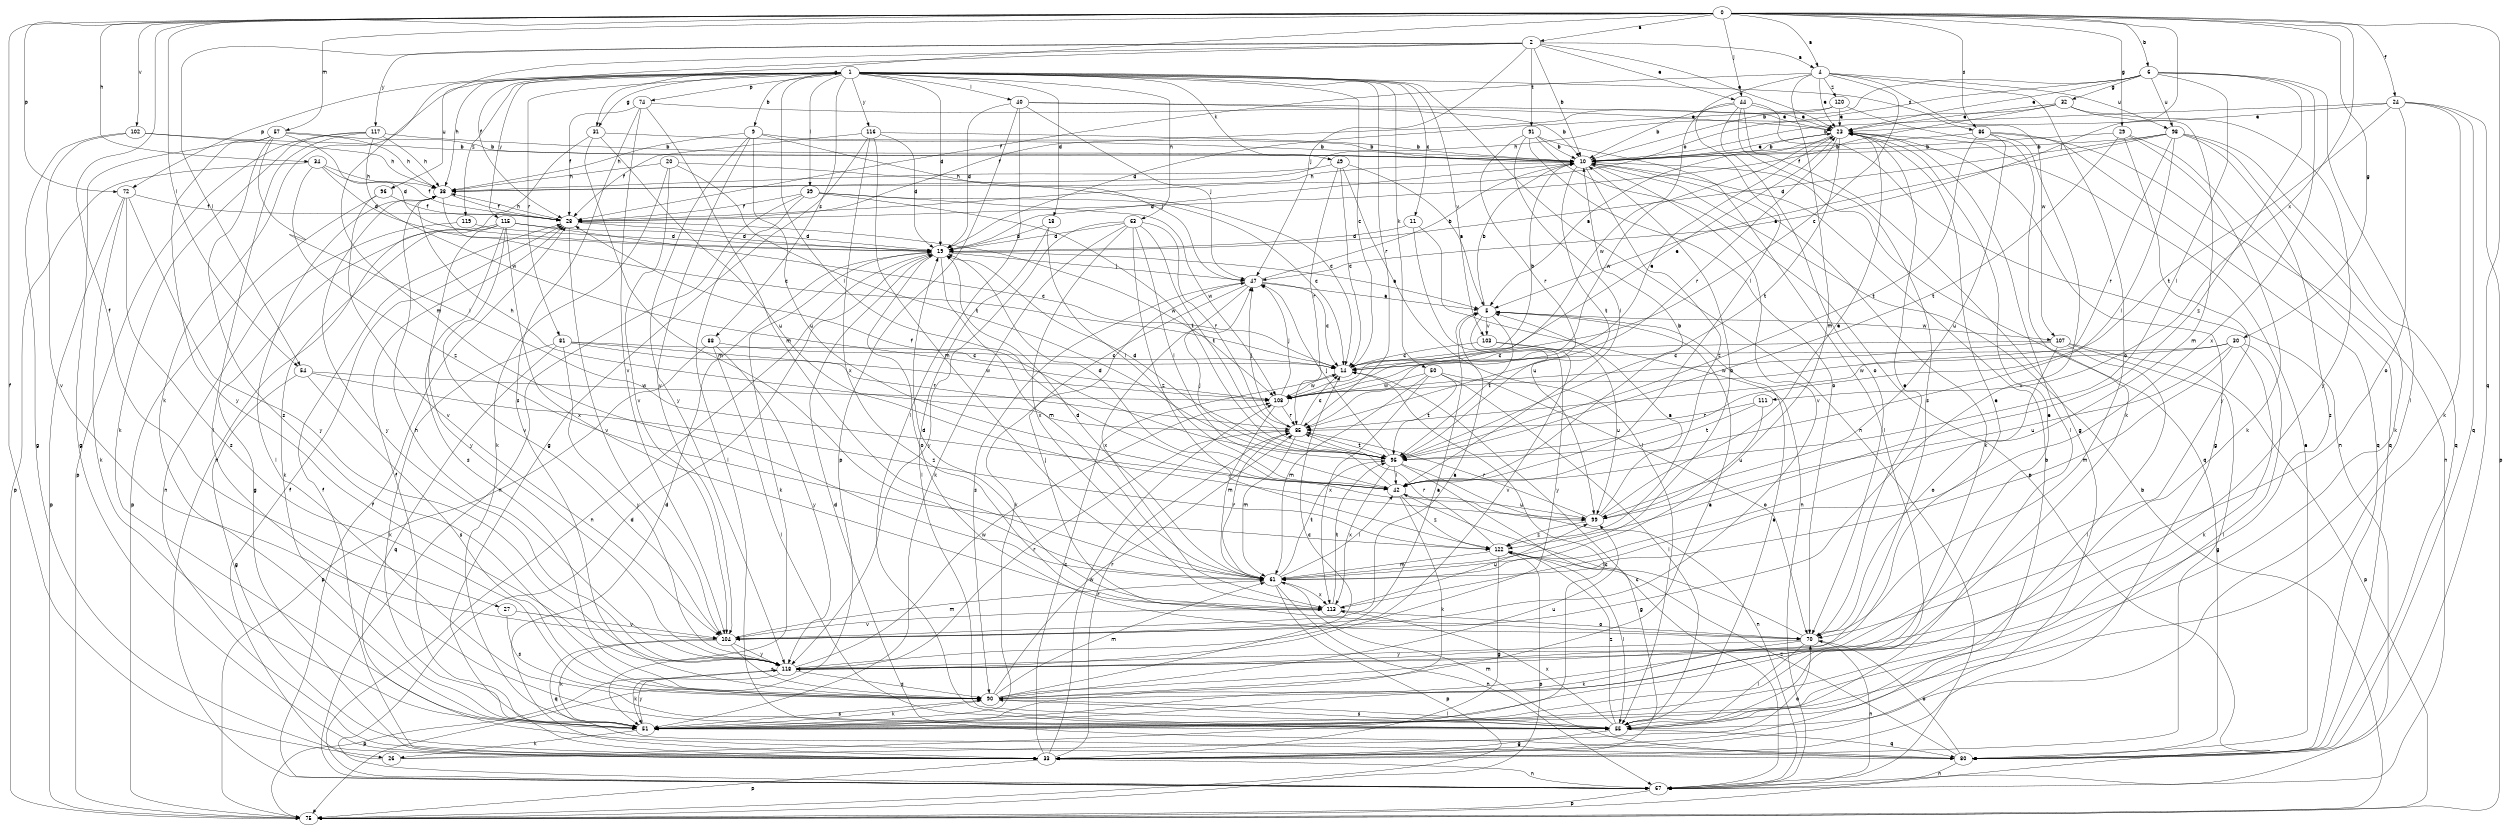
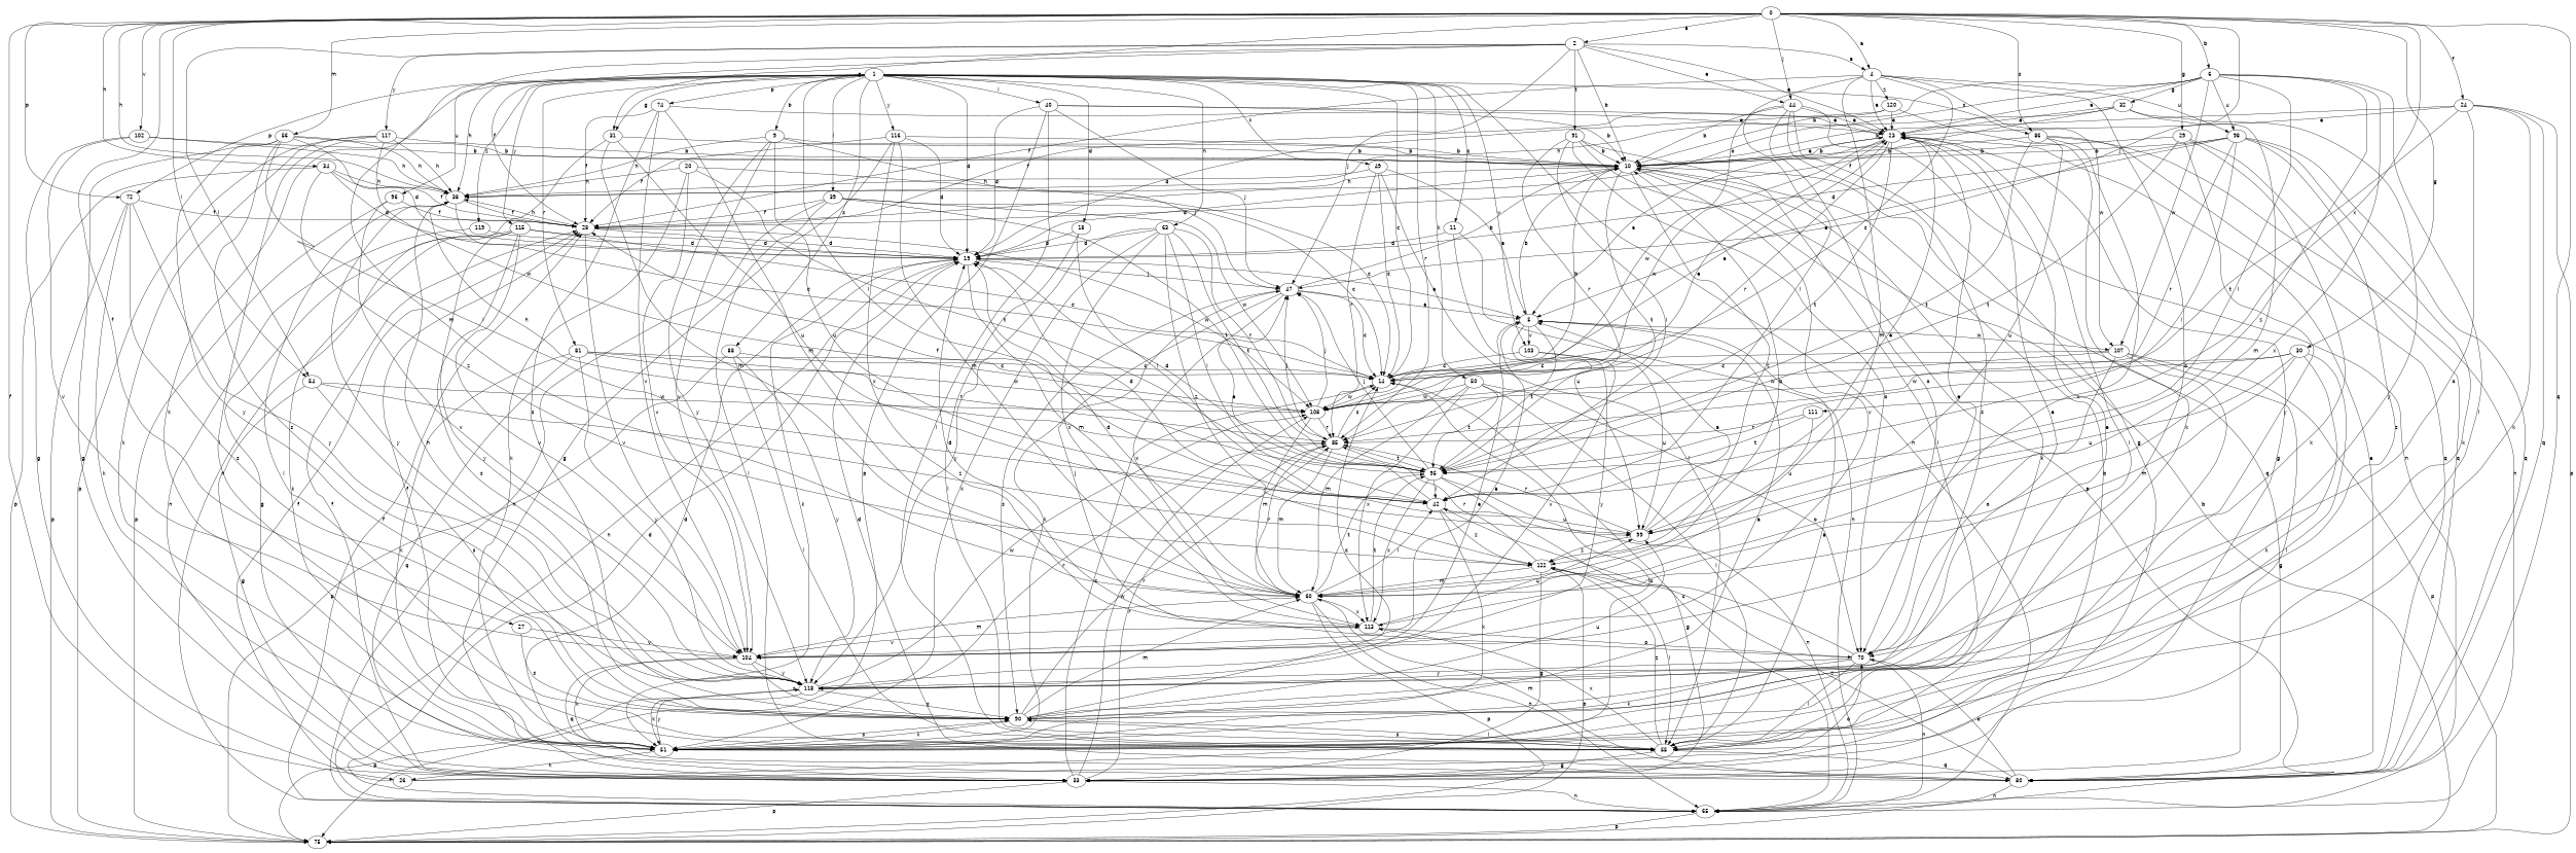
  strict digraph {
    fontname="DejaVu Sans"
    node [fontname="DejaVu Sans"]
    edge [fontname="DejaVu Sans"]
    0
    2
    4
    6
    24
    26
    27
    29
    30
    31
    n11 [label=34]
    38
    44
    47
    54
-   56 [label=57]
+   56
    72
    80
    86
    102
    111
    10
    23
    28
-   60 [label=61]
+   60
    91
    117
    14
    42
    70
    98
    107
    120
    32
    55
    113
    122
    51
    95
    75
    104
    90
    118
    99
    108
-   65 [label=67]
+   65
    19
    33
    5
    85
    1
    9
    11
    18
    39
    40
    49
    50
    63
    74
    81
    88
    96
    103
    115
    116
    119
    20
    0 -> 2 [label=a]
    0 -> 4 [label=a]
    0 -> 6 [label=b]
    0 -> 24 [label=f]
    0 -> 26 [label=f]
    0 -> 27 [label=f]
    0 -> 29 [label=g]
    0 -> 30 [label=g]
    0 -> 31 [label=g]
    0 -> n11 [label=h]
+   0 -> 38 [label=h]
    0 -> 44 [label=j]
    0 -> 47 [label=j]
    0 -> 54 [label=l]
    0 -> 56 [label=m]
    0 -> 72 [label=p]
    0 -> 80 [label=q]
    0 -> 86 [label=s]
    0 -> 102 [label=v]
    0 -> 111 [label=x]
    2 -> 4 [label=a]
    2 -> 44 [label=e]
    2 -> 47 [label=j]
    2 -> 54 [label=l]
    2 -> 10 [label=b]
    2 -> 23 [label=e]
    2 -> 28 [label=f]
    2 -> 60 [label=m]
    2 -> 91 [label=t]
    2 -> 117 [label=y]
    4 -> 23 [label=e]
    4 -> 28 [label=f]
    4 -> 60 [label=m]
    4 -> 14 [label=c]
    4 -> 42 [label=i]
    4 -> 70 [label=o]
    4 -> 98 [label=u]
    4 -> 107 [label=w]
    4 -> 120 [label=z]
    6 -> 10 [label=b]
    6 -> 23 [label=e]
    6 -> 28 [label=o]
    6 -> 42 [label=i]
    6 -> 98 [label=u]
+   6 -> 107 [label=w]
    6 -> 32 [label=g]
    6 -> 55 [label=l]
    6 -> 113 [label=x]
    6 -> 122 [label=z]
    24 -> 80 [label=q]
    24 -> 10 [label=b]
    24 -> 23 [label=e]
    24 -> 70 [label=o]
    24 -> 51 [label=k]
    24 -> 95 [label=t]
    24 -> 75 [label=p]
    26 -> 28 [label=f]
    26 -> 14 [label=c]
    26 -> 70 [label=o]
    27 -> 104 [label=v]
    27 -> 90 [label=s]
    29 -> 80 [label=q]
    29 -> 10 [label=b]
    29 -> 51 [label=k]
    29 -> 95 [label=t]
    29 -> 118 [label=y]
    30 -> 60 [label=m]
    30 -> 14 [label=c]
    30 -> 55 [label=l]
    30 -> 51 [label=k]
    30 -> 99 [label=u]
    30 -> 108 [label=w]
    31 -> 10 [label=b]
    31 -> 60 [label=m]
    31 -> 99 [label=u]
    31 -> 65 [label=n]
    n11 -> 38 [label=h]
    n11 -> 28 [label=f]
    n11 -> 122 [label=z]
    n11 -> 75 [label=p]
    n11 -> 19 [label=d]
    38 -> 28 [label=f]
    38 -> 14 [label=c]
    38 -> 55 [label=l]
    38 -> 118 [label=y]
    44 -> 10 [label=b]
    44 -> 23 [label=e]
    44 -> 70 [label=o]
    44 -> 90 [label=s]
    44 -> 108 [label=w]
    44 -> 65 [label=n]
    44 -> 33 [label=g]
    47 -> 10 [label=b]
    47 -> 14 [label=c]
    47 -> 113 [label=x]
    47 -> 51 [label=k]
    47 -> 90 [label=s]
    47 -> 5 [label=a]
    54 -> 122 [label=z]
    54 -> 90 [label=s]
    54 -> 108 [label=w]
    54 -> 33 [label=g]
    56 -> 38 [label=h]
    56 -> 10 [label=b]
    56 -> 42 [label=i]
    56 -> 90 [label=s]
    56 -> 118 [label=y]
    56 -> 19 [label=d]
    56 -> 33 [label=g]
    72 -> 28 [label=f]
    72 -> 51 [label=k]
    72 -> 75 [label=p]
    72 -> 90 [label=s]
    72 -> 118 [label=y]
    80 -> 23 [label=e]
    80 -> 60 [label=m]
    80 -> 70 [label=o]
    80 -> 122 [label=z]
    80 -> 65 [label=n]
    80 -> 19 [label=d]
    86 -> 80 [label=q]
    86 -> 10 [label=b]
    86 -> 95 [label=t]
    86 -> 104 [label=v]
    86 -> 99 [label=u]
    86 -> 65 [label=n]
    102 -> 38 [label=h]
    102 -> 10 [label=b]
    102 -> 104 [label=v]
    102 -> 33 [label=g]
    111 -> 95 [label=t]
    111 -> 99 [label=u]
    111 -> 85 [label=r]
    10 -> 38 [label=h]
    10 -> 80 [label=q]
    10 -> 23 [label=e]
    10 -> 122 [label=z]
    10 -> 51 [label=k]
    10 -> 95 [label=t]
    10 -> 104 [label=v]
    10 -> 19 [label=d]
    23 -> 10 [label=b]
    23 -> 55 [label=l]
    23 -> 95 [label=t]
    23 -> 108 [label=w]
    23 -> 33 [label=g]
    23 -> 5 [label=a]
    23 -> 85 [label=r]
    28 -> 38 [label=h]
    28 -> 104 [label=v]
    28 -> 108 [label=w]
    28 -> 19 [label=d]
    60 -> 10 [label=b]
    60 -> 42 [label=i]
    60 -> 113 [label=x]
    60 -> 95 [label=t]
    60 -> 75 [label=p]
    60 -> 65 [label=n]
    60 -> 19 [label=d]
    60 -> 85 [label=r]
    91 -> 10 [label=b]
    91 -> 42 [label=i]
    91 -> 70 [label=o]
    91 -> 55 [label=l]
    91 -> 75 [label=p]
    91 -> 85 [label=r]
    117 -> 38 [label=h]
    117 -> 10 [label=b]
    117 -> 55 [label=l]
    117 -> 51 [label=k]
    117 -> 75 [label=p]
    117 -> 108 [label=w]
    14 -> 10 [label=b]
    14 -> 23 [label=e]
    14 -> 108 [label=w]
-   42 -> 47 [label=j]
-   42 -> 10 [label=b]
+   42 -> 47 [label=a]
    42 -> 122 [label=z]
    42 -> 51 [label=k]
    42 -> 99 [label=u]
    42 -> 19 [label=d]
    70 -> 47 [label=j]
    70 -> 23 [label=e]
    70 -> 42 [label=i]
    70 -> 55 [label=l]
    70 -> 51 [label=k]
    70 -> 118 [label=y]
    70 -> 65 [label=n]
    98 -> 80 [label=q]
    98 -> 10 [label=b]
    98 -> 42 [label=i]
    98 -> 51 [label=k]
    98 -> 90 [label=s]
    98 -> 19 [label=d]
    98 -> 5 [label=a]
    98 -> 85 [label=r]
    107 -> 14 [label=c]
    107 -> 70 [label=o]
    107 -> 55 [label=l]
    107 -> 75 [label=p]
    107 -> 108 [label=w]
    107 -> 33 [label=g]
    120 -> 23 [label=e]
    120 -> 28 [label=f]
    120 -> 51 [label=k]
    120 -> 19 [label=d]
    32 -> 38 [label=h]
    32 -> 23 [label=e]
    32 -> 28 [label=f]
    32 -> 60 [label=m]
    32 -> 118 [label=y]
    55 -> 80 [label=q]
    55 -> 113 [label=x]
    55 -> 122 [label=z]
    55 -> 90 [label=s]
    55 -> 33 [label=g]
    55 -> 5 [label=a]
    113 -> 70 [label=o]
    113 -> 95 [label=t]
    113 -> 104 [label=v]
    113 -> 99 [label=u]
    113 -> 19 [label=d]
    122 -> 60 [label=m]
    122 -> 55 [label=l]
    122 -> 75 [label=p]
    122 -> 33 [label=g]
    122 -> 85 [label=r]
    51 -> 26 [label=k]
    51 -> 28 [label=f]
    51 -> 90 [label=s]
    51 -> 118 [label=y]
    95 -> 47 [label=j]
    95 -> 28 [label=f]
    95 -> 42 [label=i]
    95 -> 113 [label=x]
    95 -> 65 [label=n]
    95 -> 19 [label=d]
    95 -> 33 [label=g]
    75 -> 10 [label=b]
    104 -> 80 [label=q]
    104 -> 60 [label=m]
    104 -> 51 [label=k]
    104 -> 90 [label=s]
    104 -> 118 [label=y]
    104 -> 5 [label=a]
    90 -> 23 [label=e]
    90 -> 60 [label=m]
    90 -> 14 [label=c]
    90 -> 55 [label=l]
    90 -> 51 [label=k]
    90 -> 99 [label=u]
    90 -> 5 [label=a]
    90 -> 85 [label=r]
    118 -> 38 [label=h]
    118 -> 23 [label=e]
    118 -> 51 [label=k]
    118 -> 75 [label=p]
    118 -> 90 [label=s]
    118 -> 108 [label=w]
    118 -> 5 [label=a]
    118 -> 85 [label=r]
    99 -> 23 [label=e]
    99 -> 122 [label=z]
    99 -> 5 [label=a]
    99 -> 85 [label=r]
    108 -> 47 [label=j]
    108 -> 23 [label=e]
    108 -> 60 [label=m]
    108 -> 85 [label=r]
    65 -> 28 [label=f]
    65 -> 14 [label=c]
    65 -> 75 [label=p]
    65 -> 19 [label=d]
    19 -> 47 [label=j]
    19 -> 60 [label=m]
-   19 -> 70 [label=o]
    19 -> 51 [label=k]
    19 -> 65 [label=n]
    19 -> 5 [label=a]
    33 -> 10 [label=b]
    33 -> 28 [label=f]
    33 -> 14 [label=c]
    33 -> 75 [label=p]
    33 -> 108 [label=w]
    33 -> 65 [label=n]
    33 -> 19 [label=d]
    33 -> 85 [label=r]
    5 -> 10 [label=b]
    5 -> 107 [label=w]
    5 -> 95 [label=t]
    5 -> 118 [label=y]
    5 -> 103 [label=v]
    85 -> 38 [label=h]
    85 -> 47 [label=j]
    85 -> 60 [label=m]
    85 -> 14 [label=c]
    85 -> 95 [label=t]
    1 -> 31 [label=g]
    1 -> 38 [label=h]
    1 -> 72 [label=p]
    1 -> 86 [label=s]
    1 -> 14 [label=c]
    1 -> 42 [label=i]
    1 -> 51 [label=k]
    1 -> 65 [label=n]
    1 -> 19 [label=d]
    1 -> 85 [label=r]
    1 -> 9 [label=b]
    1 -> 11 [label=c]
    1 -> 18 [label=d]
    1 -> 39 [label=i]
    1 -> 40 [label=i]
    1 -> 49 [label=k]
    1 -> 50 [label=k]
    1 -> 63 [label=n]
    1 -> 74 [label=p]
    1 -> 81 [label=r]
    1 -> 88 [label=s]
    1 -> 96 [label=u]
    1 -> 103 [label=v]
    1 -> 115 [label=y]
    1 -> 116 [label=y]
    1 -> 119 [label=z]
    9 -> 38 [label=h]
    9 -> 47 [label=j]
    9 -> 10 [label=b]
    9 -> 104 [label=v]
    9 -> 118 [label=y]
    9 -> 99 [label=u]
    11 -> 99 [label=u]
    11 -> 65 [label=n]
    11 -> 19 [label=d]
    18 -> 42 [label=i]
    18 -> 55 [label=l]
    18 -> 19 [label=d]
    39 -> 28 [label=f]
    39 -> 14 [label=c]
    39 -> 55 [label=l]
    39 -> 95 [label=t]
    39 -> 108 [label=w]
    39 -> 65 [label=n]
    40 -> 47 [label=j]
    40 -> 10 [label=b]
    40 -> 23 [label=e]
    40 -> 55 [label=l]
    40 -> 75 [label=p]
    40 -> 19 [label=d]
    49 -> 38 [label=h]
    49 -> 14 [label=c]
    49 -> 55 [label=l]
    49 -> 5 [label=a]
    49 -> 85 [label=r]
    50 -> 60 [label=m]
    50 -> 70 [label=o]
    50 -> 55 [label=l]
    50 -> 113 [label=x]
    50 -> 95 [label=t]
    50 -> 108 [label=w]
    63 -> 42 [label=i]
    63 -> 113 [label=x]
    63 -> 122 [label=z]
    63 -> 51 [label=k]
    63 -> 95 [label=t]
    63 -> 118 [label=y]
    63 -> 19 [label=d]
    63 -> 85 [label=r]
    74 -> 23 [label=e]
    74 -> 28 [label=f]
    74 -> 60 [label=m]
    74 -> 104 [label=v]
    74 -> 90 [label=s]
    81 -> 80 [label=q]
    81 -> 14 [label=c]
    81 -> 51 [label=k]
    81 -> 118 [label=y]
    81 -> 108 [label=w]
    81 -> 85 [label=r]
    88 -> 14 [label=c]
    88 -> 55 [label=l]
    88 -> 75 [label=p]
    88 -> 118 [label=y]
    96 -> 28 [label=f]
    96 -> 75 [label=p]
    96 -> 104 [label=v]
    103 -> 14 [label=c]
    103 -> 104 [label=v]
    103 -> 99 [label=u]
    115 -> 14 [label=c]
-   115 -> 113 [label=x]
    115 -> 51 [label=k]
    115 -> 104 [label=v]
    115 -> 90 [label=s]
    115 -> 118 [label=y]
    115 -> 19 [label=d]
    115 -> 33 [label=g]
    116 -> 10 [label=b]
    116 -> 28 [label=f]
    116 -> 60 [label=m]
    116 -> 113 [label=x]
    116 -> 19 [label=d]
    116 -> 33 [label=g]
    119 -> 19 [label=d]
    119 -> 33 [label=n]
    20 -> 38 [label=h]
    20 -> 14 [label=c]
    20 -> 51 [label=k]
    20 -> 95 [label=t]
    20 -> 104 [label=v]
  }
